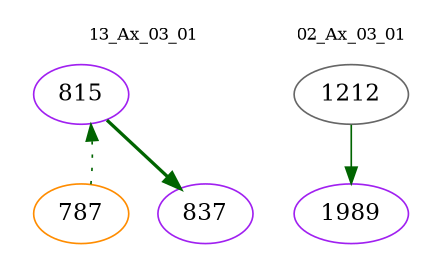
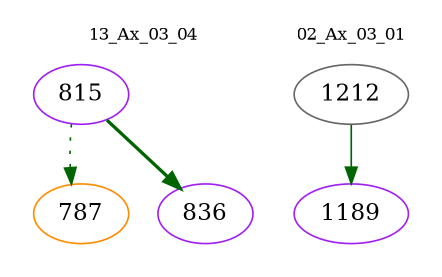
  digraph {
    node [color=purple]
    edge [color=darkgreen]
    n1 [label=815]
    n2 [color=darkorange label=787]
-   n3 [label=837]
+   n3 [label=836]
    n4 [color=gray40 label=1212]
-   n5 [label=1989]
+   n5 [label=1189]
    subgraph cluster_1 {
      color=white
      fontsize=10
-     label="13_Ax_03_01"
+     label="13_Ax_03_04"
      n1
      n2
      n3
    }
    subgraph cluster_2 {
      color=white
      fontsize=10
      label="02_Ax_03_01"
      n4
      n5
    }
-   n2 -> n1 [style=dotted]
+   n1 -> n2 [style=dotted]
    n1 -> n3 [style=bold]
    n4 -> n5 [style=solid]
  }
